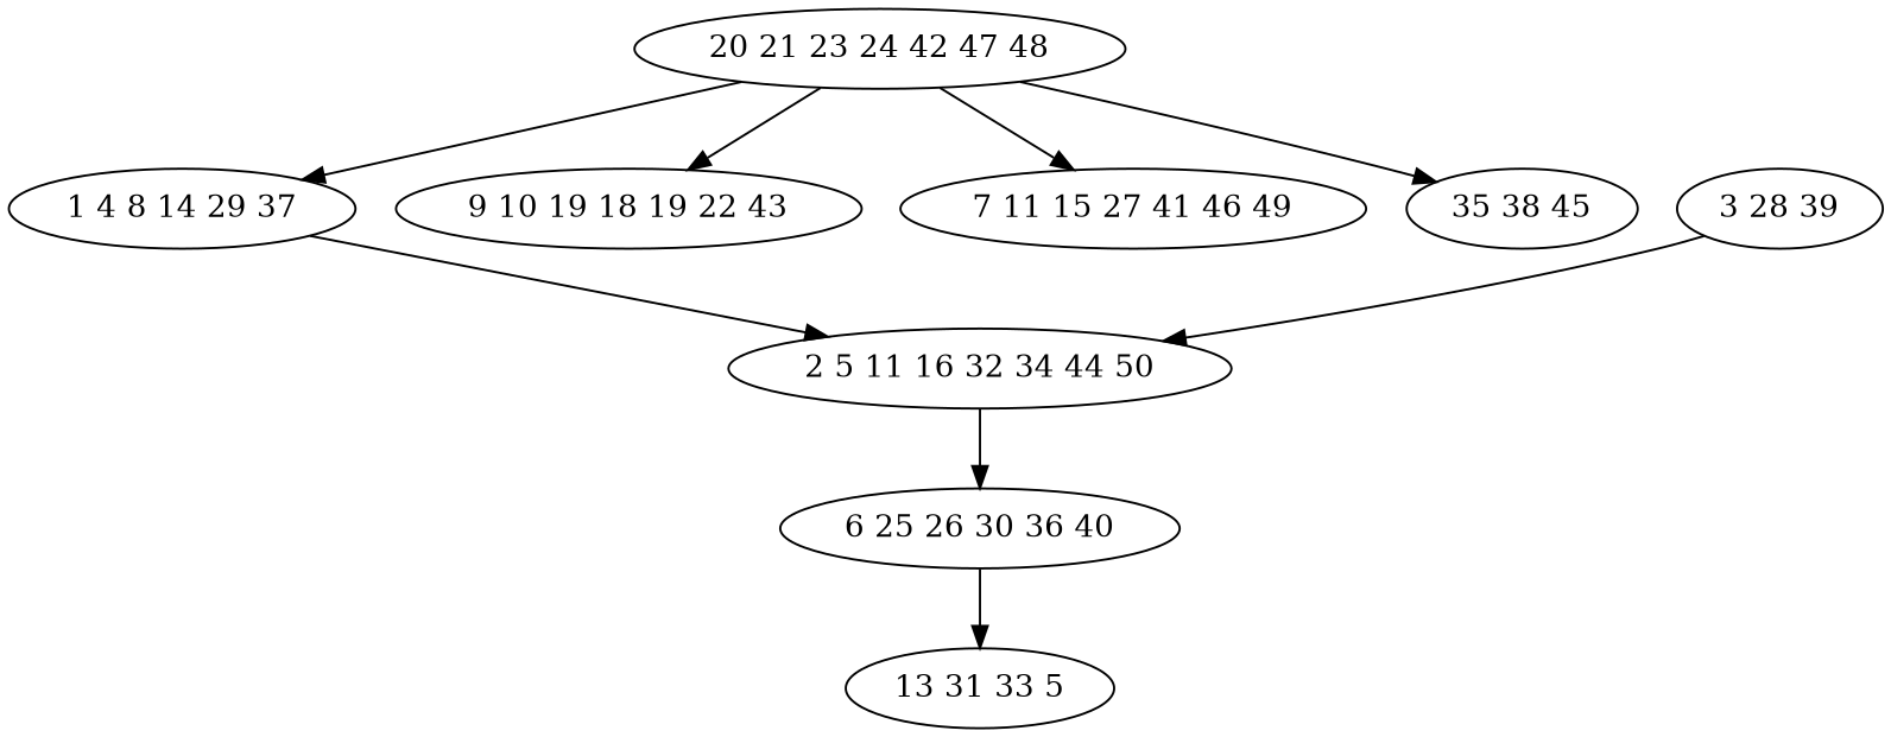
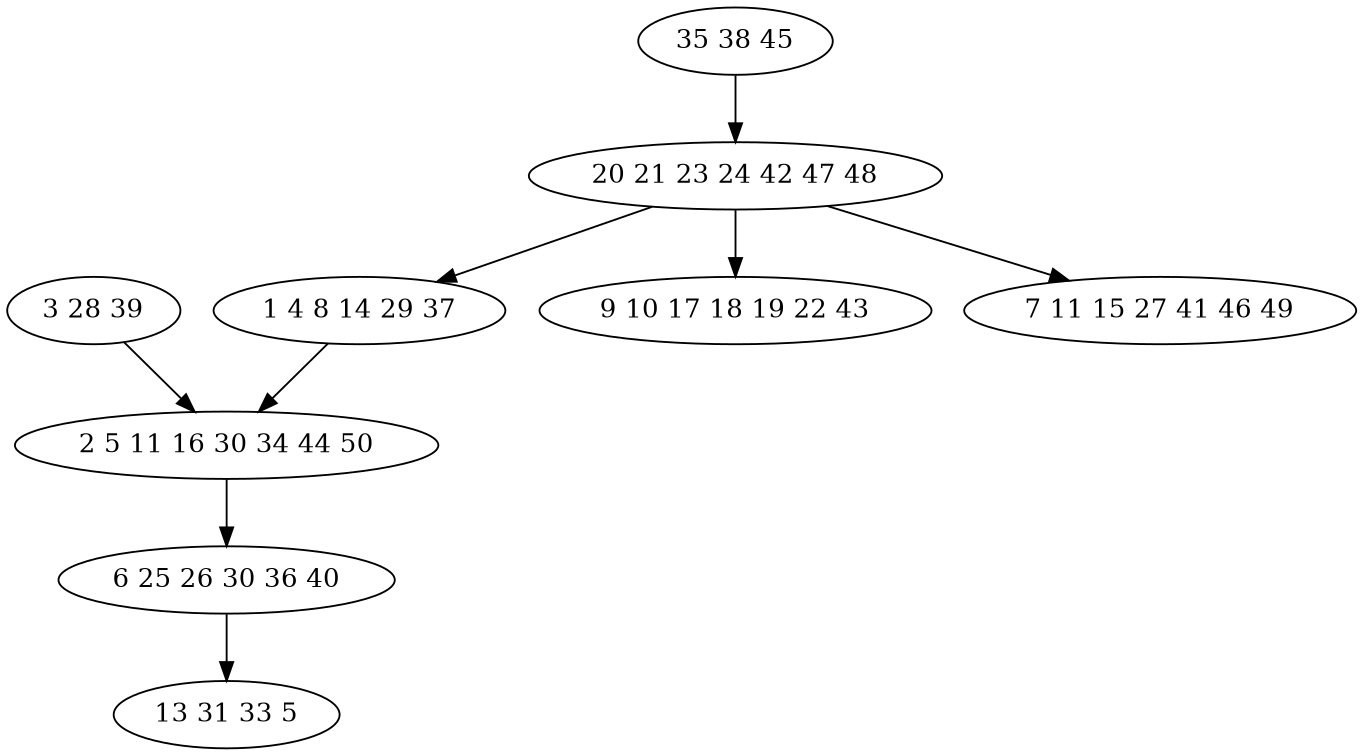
  digraph {
    n1 [label="20 21 23 24 42 47 48"]
    n2 [label="1 4 8 14 29 37"]
-   n3 [label="9 10 19 18 19 22 43"]
+   n3 [label="9 10 17 18 19 22 43"]
    n4 [label="7 11 15 27 41 46 49"]
    n5 [label="35 38 45"]
-   n6 [label="2 5 11 16 32 34 44 50"]
+   n6 [label="2 5 11 16 30 34 44 50"]
    n7 [label="6 25 26 30 36 40"]
    n8 [label="13 31 33 5"]
    n9 [label="3 28 39"]
    n1 -> n2
    n1 -> n3
    n1 -> n4
-   n1 -> n5
+   n5 -> n1
    n2 -> n6
    n6 -> n7
    n7 -> n8
    n9 -> n6
  }
